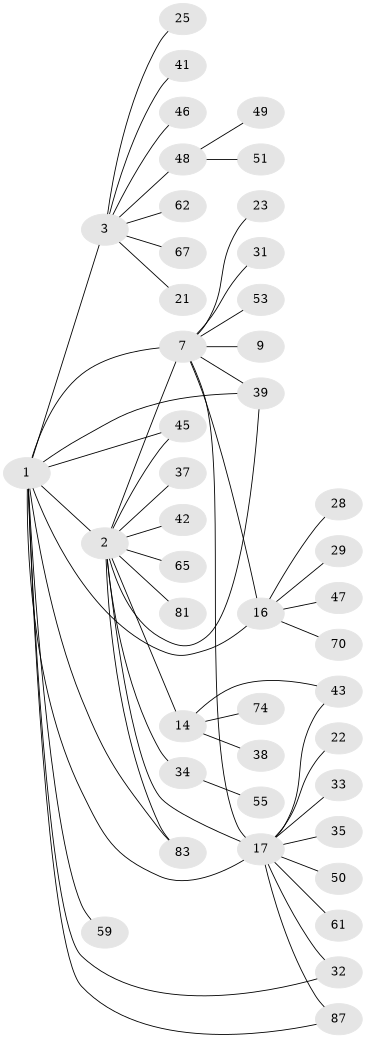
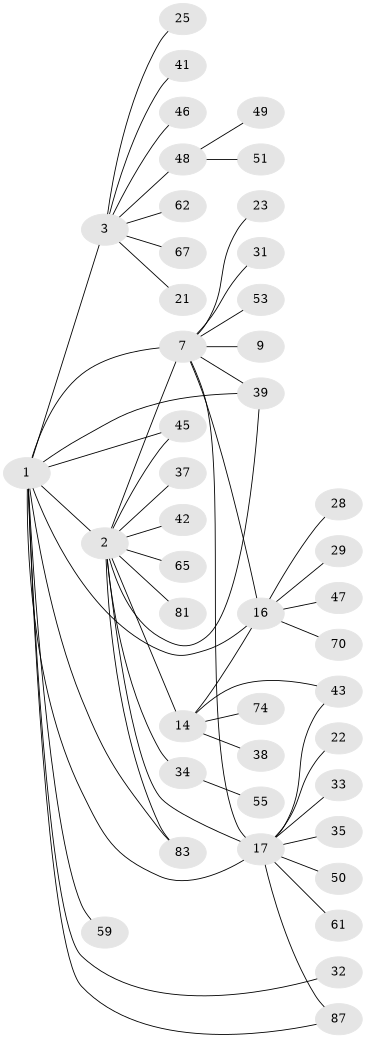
  graph {
    rankdir=LR
    node [color=gray90 style=filled]
    1 [super="+4+2"]
    3
    n3 [label=2 super="+6"]
    7 [super="+30+10"]
    16
    17 [super="+19+20+72"]
    32
    39 [super="+44+56"]
    45 [super="+77"]
    59
    83
    87
    21
    25
    41
    46
    48 [super="+71"]
    62
    67
    14 [super="+15+24+76+80"]
    34
    37
    42
    65
    81
    9 [super="+75"]
    23
    31
    53 [super="+82+84"]
    38
    43
    74
    28
    29
    47
    70
    22
    33
    35 [super="+36"]
    50
    61
    51
    49
    55
    1 -- 3 [weight=3]
    1 -- n3
    1 -- 7 [weight=3]
    1 -- 16
    1 -- 17 [weight=2]
    1 -- 32
    1 -- 39
    1 -- 45
    1 -- 59
    1 -- 83
    1 -- 87
    3 -- 21
    3 -- 25
    3 -- 41
    3 -- 46
    3 -- 48
    3 -- 62
    3 -- 67
    n3 -- 7 [weight=3]
    n3 -- 17
    n3 -- 39
    n3 -- 45
    n3 -- 83
    n3 -- 14
    n3 -- 34
    n3 -- 37
    n3 -- 42
    n3 -- 65
    n3 -- 81
    7 -- 16
    7 -- 17 [weight=2]
    7 -- 39
    7 -- 9 [weight=3]
    7 -- 23
    7 -- 31
    7 -- 53
    16 -- 28
    16 -- 29
    16 -- 47
    16 -- 70
-   17 -- 32
    17 -- 87
    17 -- 43
    17 -- 22
    17 -- 33
    17 -- 35
    17 -- 50
    17 -- 61
    48 -- 51
    48 -- 49
+   14 -- 16 [weight=2]
    14 -- 38
    14 -- 43
    14 -- 74
    34 -- 55
  }
